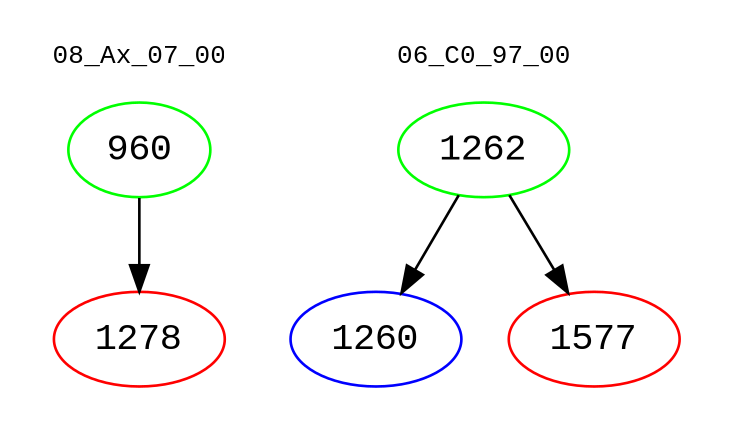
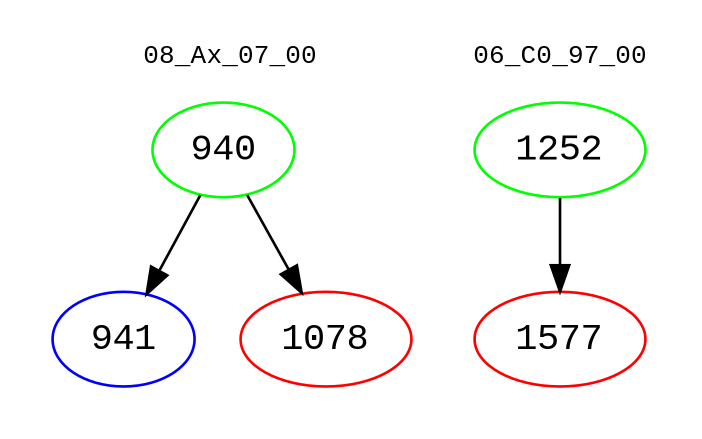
  digraph {
    fontname="Liberation Mono"
    node [color=green fontname="Liberation Mono"]
    edge [color=black fontname="Liberation Mono"]
-   n1 [label=960]
-   n3 [color=red label=1278]
-   n4 [label=1262]
-   n5 [color=blue label=1260]
+   n1 [label=940]
+   n2 [color=blue label=941]
+   n3 [color=red label=1078]
+   n4 [label=1252]
    n6 [color=red label=1577]
    subgraph cluster_1 {
      color=white
      fontsize=10
      label="08_Ax_07_00"
      n1
+     n2
      n3
    }
    subgraph cluster_2 {
      color=white
      fontsize=10
      label="06_C0_97_00"
      n4
-     n5
      n6
    }
+   n1 -> n2
    n1 -> n3
-   n4 -> n5
    n4 -> n6
  }
